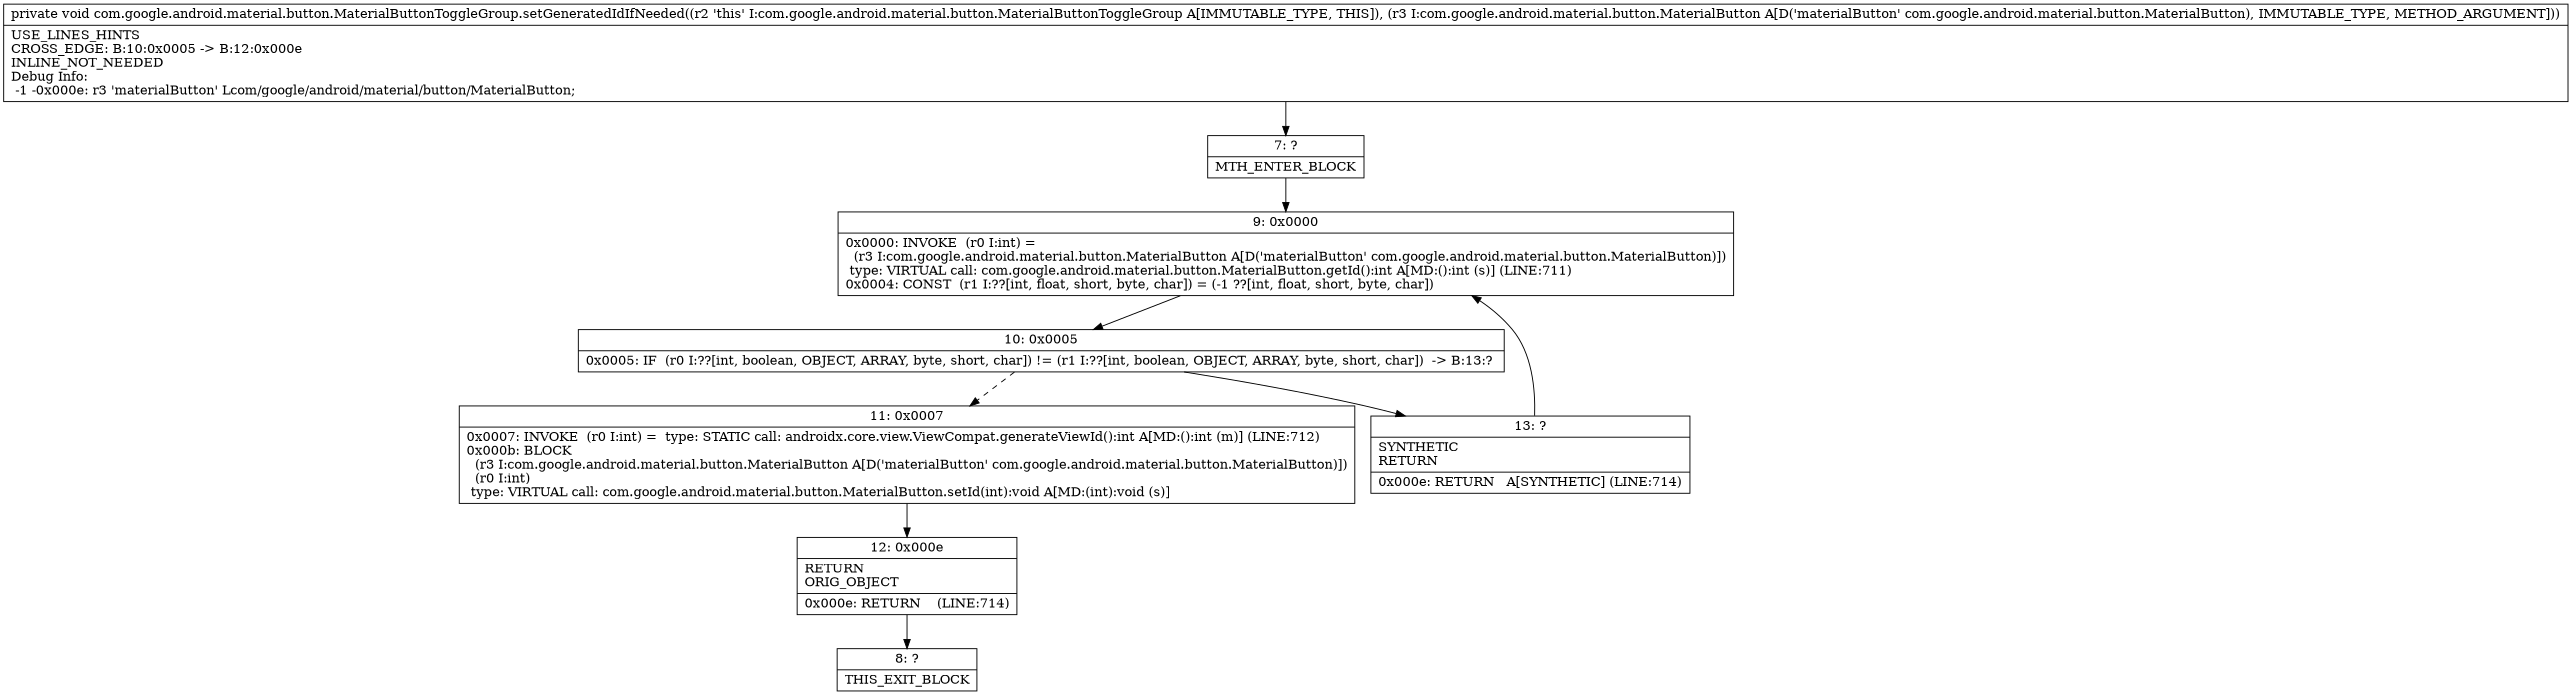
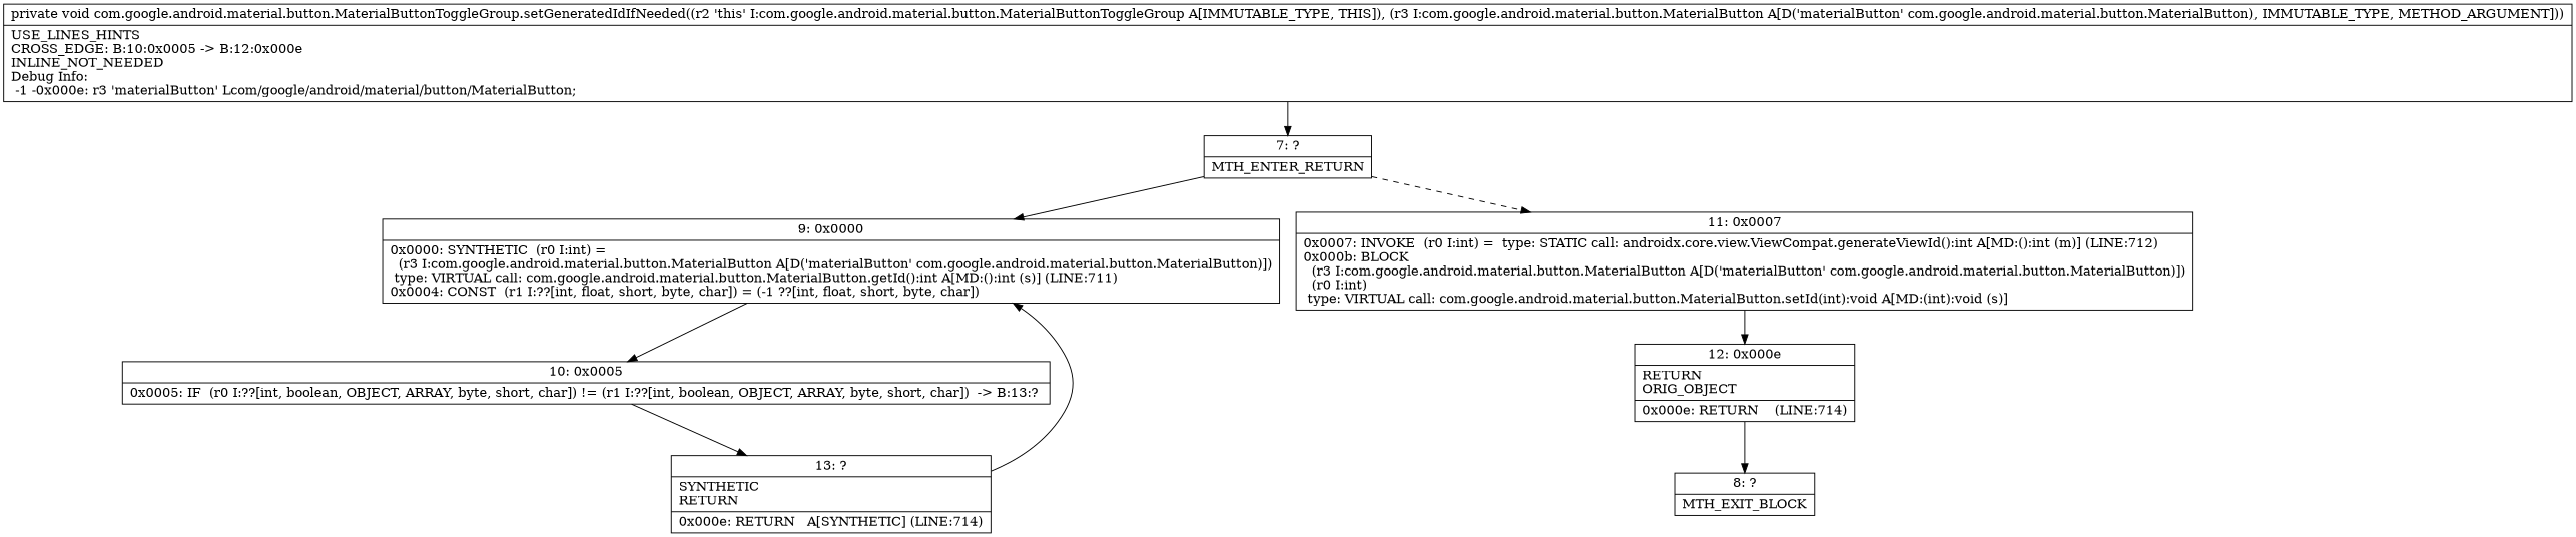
  digraph {
    node [shape=record]
-   n1 [label="{7\:\ ?|MTH_ENTER_BLOCK\l}"]
-   n2 [label="{9\:\ 0x0000|0x0000: INVOKE  (r0 I:int) = \l  (r3 I:com.google.android.material.button.MaterialButton A[D('materialButton' com.google.android.material.button.MaterialButton)])\l type: VIRTUAL call: com.google.android.material.button.MaterialButton.getId():int A[MD:():int (s)] (LINE:711)\l0x0004: CONST  (r1 I:??[int, float, short, byte, char]) = (\-1 ??[int, float, short, byte, char]) \l}"]
+   n1 [label="{7\:\ ?|MTH_ENTER_RETURN\l}"]
+   n2 [label="{9\:\ 0x0000|0x0000: SYNTHETIC  (r0 I:int) = \l  (r3 I:com.google.android.material.button.MaterialButton A[D('materialButton' com.google.android.material.button.MaterialButton)])\l type: VIRTUAL call: com.google.android.material.button.MaterialButton.getId():int A[MD:():int (s)] (LINE:711)\l0x0004: CONST  (r1 I:??[int, float, short, byte, char]) = (\-1 ??[int, float, short, byte, char]) \l}"]
    n3 [label="{10\:\ 0x0005|0x0005: IF  (r0 I:??[int, boolean, OBJECT, ARRAY, byte, short, char]) != (r1 I:??[int, boolean, OBJECT, ARRAY, byte, short, char])  \-\> B:13:? \l}"]
    n4 [label="{11\:\ 0x0007|0x0007: INVOKE  (r0 I:int) =  type: STATIC call: androidx.core.view.ViewCompat.generateViewId():int A[MD:():int (m)] (LINE:712)\l0x000b: BLOCK  \l  (r3 I:com.google.android.material.button.MaterialButton A[D('materialButton' com.google.android.material.button.MaterialButton)])\l  (r0 I:int)\l type: VIRTUAL call: com.google.android.material.button.MaterialButton.setId(int):void A[MD:(int):void (s)]\l}"]
    n5 [label="{13\:\ ?|SYNTHETIC\lRETURN\l|0x000e: RETURN   A[SYNTHETIC] (LINE:714)\l}"]
    n6 [label="{12\:\ 0x000e|RETURN\lORIG_OBJECT\l|0x000e: RETURN    (LINE:714)\l}"]
-   n7 [label="{8\:\ ?|THIS_EXIT_BLOCK\l}"]
+   n7 [label="{8\:\ ?|MTH_EXIT_BLOCK\l}"]
    n8 [label="{private void com.google.android.material.button.MaterialButtonToggleGroup.setGeneratedIdIfNeeded((r2 'this' I:com.google.android.material.button.MaterialButtonToggleGroup A[IMMUTABLE_TYPE, THIS]), (r3 I:com.google.android.material.button.MaterialButton A[D('materialButton' com.google.android.material.button.MaterialButton), IMMUTABLE_TYPE, METHOD_ARGUMENT]))  | USE_LINES_HINTS\lCROSS_EDGE: B:10:0x0005 \-\> B:12:0x000e\lINLINE_NOT_NEEDED\lDebug Info:\l  \-1 \-0x000e: r3 'materialButton' Lcom\/google\/android\/material\/button\/MaterialButton;\l}"]
    n1 -> n2
    n2 -> n3
-   n3 -> n4 [style=dashed]
+   n1 -> n4 [style=dashed]
    n3 -> n5
    n4 -> n6
    n5 -> n2
    n6 -> n7
    n8 -> n1
  }
